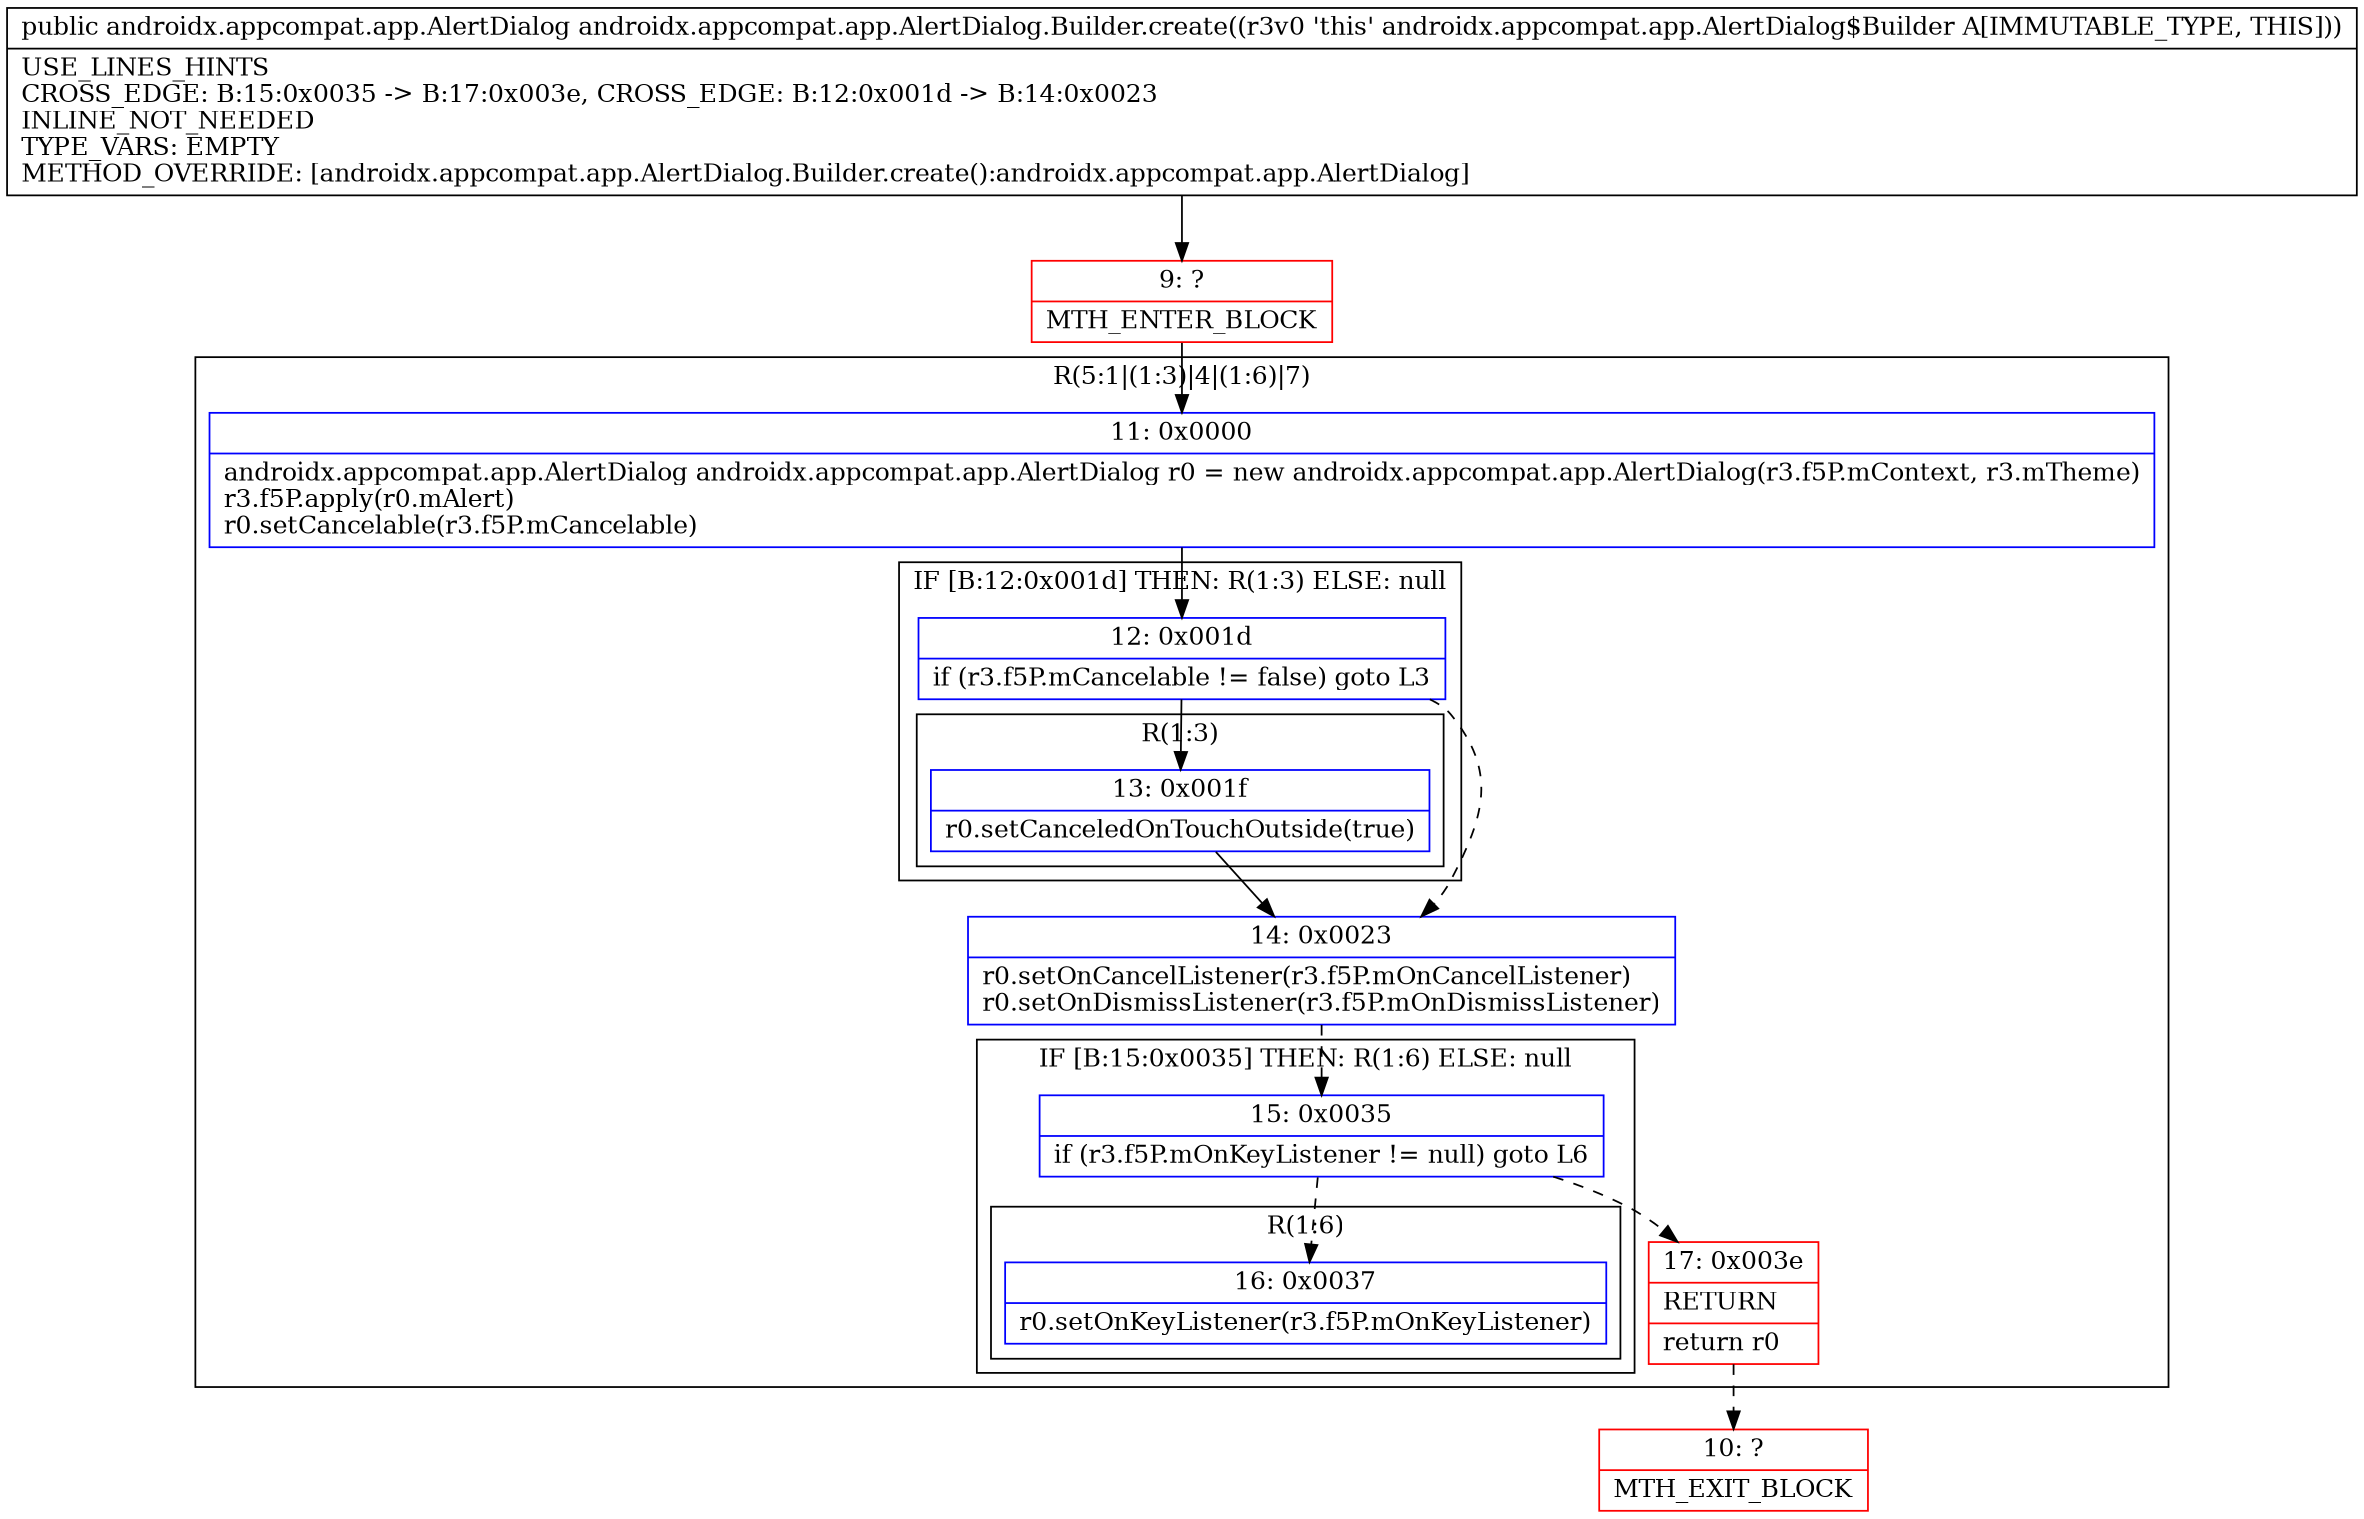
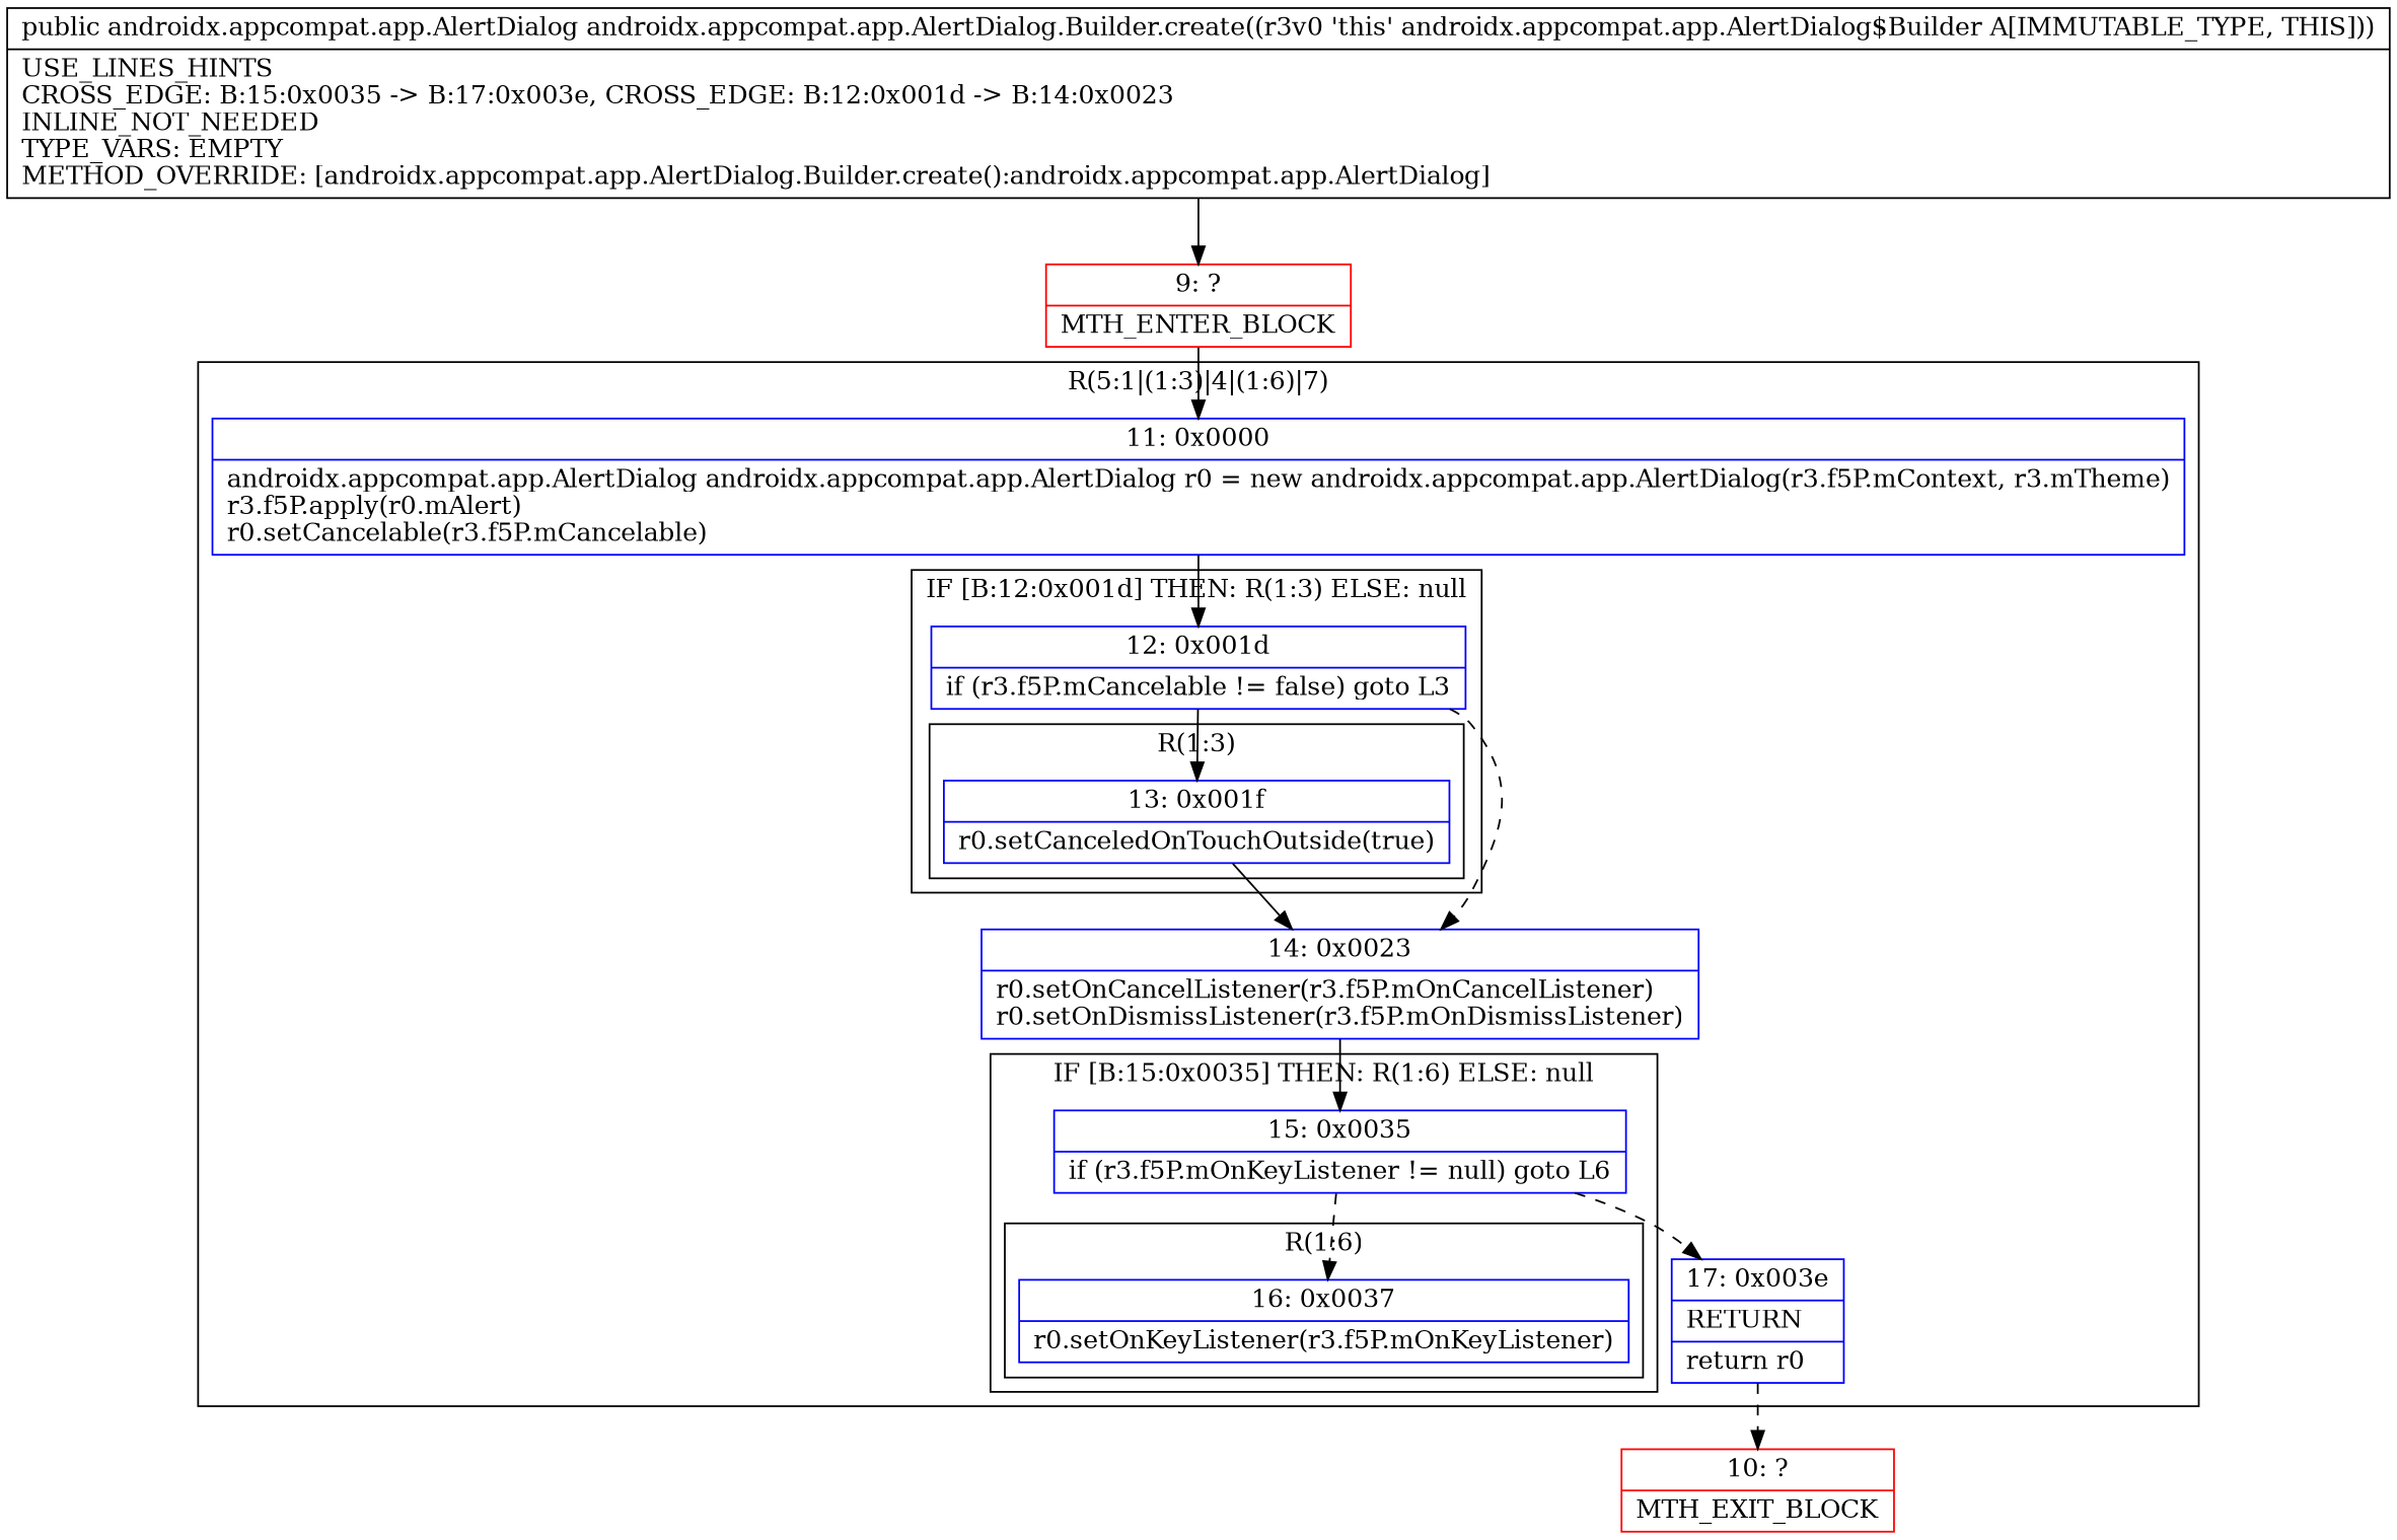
  digraph {
    node [color=blue shape=record]
    n1 [label="{13\:\ 0x001f|r0.setCanceledOnTouchOutside(true)\l}"]
    n2 [label="{12\:\ 0x001d|if (r3.f5P.mCancelable != false) goto L3\l}"]
    n3 [label="{16\:\ 0x0037|r0.setOnKeyListener(r3.f5P.mOnKeyListener)\l}"]
    n4 [label="{15\:\ 0x0035|if (r3.f5P.mOnKeyListener != null) goto L6\l}"]
    n5 [label="{11\:\ 0x0000|androidx.appcompat.app.AlertDialog androidx.appcompat.app.AlertDialog r0 = new androidx.appcompat.app.AlertDialog(r3.f5P.mContext, r3.mTheme)\lr3.f5P.apply(r0.mAlert)\lr0.setCancelable(r3.f5P.mCancelable)\l}"]
    n6 [label="{14\:\ 0x0023|r0.setOnCancelListener(r3.f5P.mOnCancelListener)\lr0.setOnDismissListener(r3.f5P.mOnDismissListener)\l}"]
-   n7 [color=red label="{17\:\ 0x003e|RETURN\l|return r0\l}"]
+   n7 [label="{17\:\ 0x003e|RETURN\l|return r0\l}"]
    n8 [color=red label="{10\:\ ?|MTH_EXIT_BLOCK\l}"]
    n9 [color=red label="{9\:\ ?|MTH_ENTER_BLOCK\l}"]
    n10 [label="{public androidx.appcompat.app.AlertDialog androidx.appcompat.app.AlertDialog.Builder.create((r3v0 'this' androidx.appcompat.app.AlertDialog$Builder A[IMMUTABLE_TYPE, THIS]))  | USE_LINES_HINTS\lCROSS_EDGE: B:15:0x0035 \-\> B:17:0x003e, CROSS_EDGE: B:12:0x001d \-\> B:14:0x0023\lINLINE_NOT_NEEDED\lTYPE_VARS: EMPTY\lMETHOD_OVERRIDE: [androidx.appcompat.app.AlertDialog.Builder.create():androidx.appcompat.app.AlertDialog]\l}" color=""]
    subgraph cluster_1 {
      label="R(5:1|(1:3)|4|(1:6)|7)"
      n5
      n6
      n7
      subgraph cluster_2 {
        label="IF [B:12:0x001d] THEN: R(1:3) ELSE: null"
        n2
        subgraph cluster_3 {
          label="R(1:3)"
          n1
        }
      }
      subgraph cluster_4 {
        label="IF [B:15:0x0035] THEN: R(1:6) ELSE: null"
        n4
        subgraph cluster_5 {
          label="R(1:6)"
          n3
        }
      }
    }
    n1 -> n6
    n2 -> n1
    n2 -> n6 [style=dashed]
    n4 -> n3 [style=dashed]
    n4 -> n7 [style=dashed]
    n5 -> n2
-   n6 -> n4 [style=dashed]
+   n6 -> n4
    n7 -> n8 [style=dashed]
    n9 -> n5
    n10 -> n9
  }
